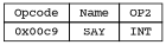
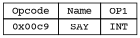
  digraph {
    nodesep=0.5
    ranksep=2
    fontname="Courier Prime"
-   n1 [label=< <table border="0" cellborder="1" cellspacing="0"> <tr><td> Opcode </td> <td> Name </td> <td> OP2 </td> </tr> <tr>"<td> 0x00c9 </td><td> SAY </td><td> INT </td> </tr> </table>> shape=plain fontname="Courier Prime"]
+   n1 [label=< <table border="0" cellborder="1" cellspacing="0"> <tr><td> Opcode </td> <td> Name </td> <td> OP1 </td> </tr> <tr>"<td> 0x00c9 </td><td> SAY </td><td> INT </td> </tr> </table>> shape=plain fontname="Courier Prime"]
  }
